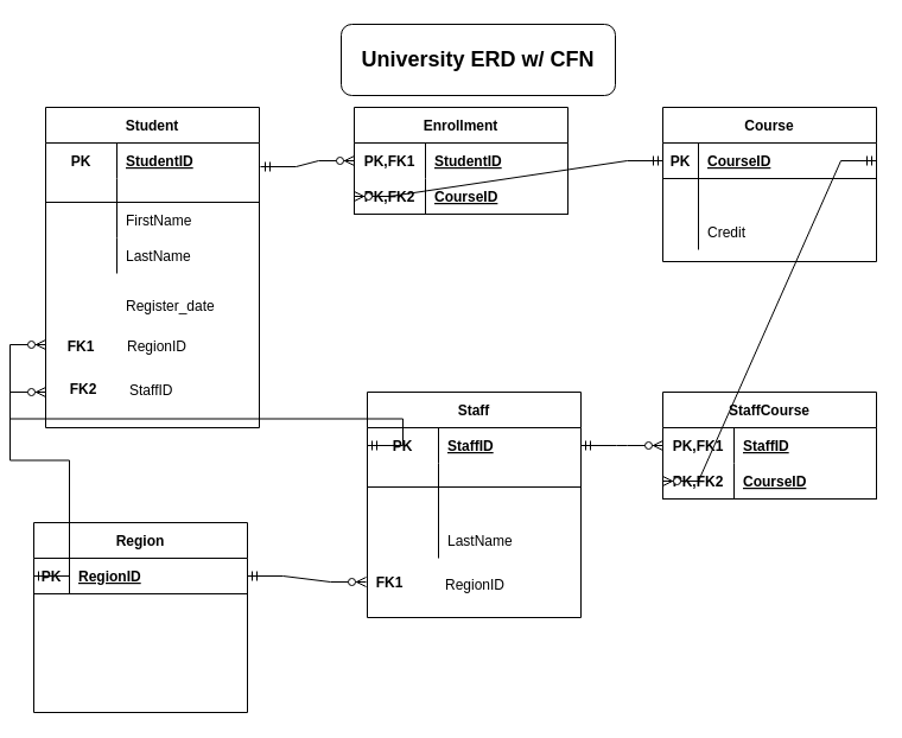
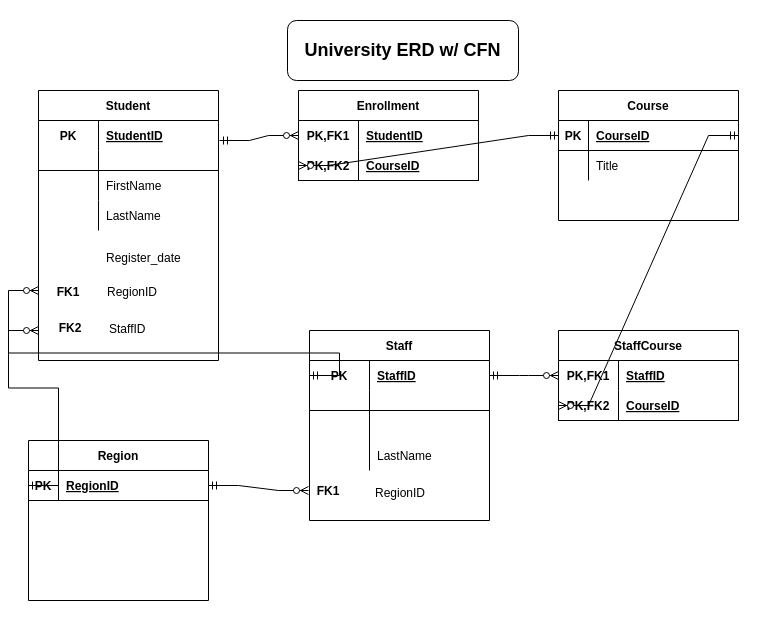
  <mxCell id="0" />
  <mxCell id="1" parent="0" />
  <mxCell id="2" value="Course" style="shape=table;startSize=30;container=1;collapsible=1;childLayout=tableLayout;fixedRows=1;rowLines=0;fontStyle=1;align=center;resizeLast=1;" parent="1" vertex="1"><mxGeometry x="550" y="90" width="180" height="130" as="geometry" /></mxCell>
  <mxCell id="3" value="" style="shape=partialRectangle;collapsible=0;dropTarget=0;pointerEvents=0;fillColor=none;top=0;left=0;bottom=1;right=0;points=[[0,0.5],[1,0.5]];portConstraint=eastwest;" parent="2" vertex="1"><mxGeometry y="30" width="180" height="30" as="geometry" /></mxCell>
  <mxCell id="4" value="PK" style="shape=partialRectangle;connectable=0;fillColor=none;top=0;left=0;bottom=0;right=0;fontStyle=1;overflow=hidden;" parent="3" vertex="1"><mxGeometry width="30" height="30" as="geometry"><mxRectangle width="30" height="30" as="alternateBounds" /></mxGeometry></mxCell>
  <mxCell id="5" value="CourseID" style="shape=partialRectangle;connectable=0;fillColor=none;top=0;left=0;bottom=0;right=0;align=left;spacingLeft=6;fontStyle=5;overflow=hidden;" parent="3" vertex="1"><mxGeometry x="30" width="150" height="30" as="geometry"><mxRectangle width="150" height="30" as="alternateBounds" /></mxGeometry></mxCell>
  <mxCell id="6" value="" style="shape=partialRectangle;collapsible=0;dropTarget=0;pointerEvents=0;fillColor=none;top=0;left=0;bottom=0;right=0;points=[[0,0.5],[1,0.5]];portConstraint=eastwest;" parent="2" vertex="1"><mxGeometry y="60" width="180" height="30" as="geometry" /></mxCell>
  <mxCell id="7" value="" style="shape=partialRectangle;connectable=0;fillColor=none;top=0;left=0;bottom=0;right=0;editable=1;overflow=hidden;" parent="6" vertex="1"><mxGeometry width="30" height="30" as="geometry"><mxRectangle width="30" height="30" as="alternateBounds" /></mxGeometry></mxCell>
+ <mxCell id="8" value="Title" style="shape=partialRectangle;connectable=0;fillColor=none;top=0;left=0;bottom=0;right=0;align=left;spacingLeft=6;overflow=hidden;" parent="6" vertex="1"><mxGeometry x="30" width="150" height="30" as="geometry"><mxRectangle width="150" height="30" as="alternateBounds" /></mxGeometry></mxCell>
  <mxCell id="9" value="" style="shape=partialRectangle;collapsible=0;dropTarget=0;pointerEvents=0;fillColor=none;top=0;left=0;bottom=0;right=0;points=[[0,0.5],[1,0.5]];portConstraint=eastwest;" parent="2" vertex="1"><mxGeometry y="90" width="180" height="30" as="geometry" /></mxCell>
  <mxCell id="10" value="" style="shape=partialRectangle;connectable=0;fillColor=none;top=0;left=0;bottom=0;right=0;editable=1;overflow=hidden;" parent="9" vertex="1"><mxGeometry width="30" height="30" as="geometry"><mxRectangle width="30" height="30" as="alternateBounds" /></mxGeometry></mxCell>
- <mxCell id="11" value="Credit" style="shape=partialRectangle;connectable=0;fillColor=none;top=0;left=0;bottom=0;right=0;align=left;spacingLeft=6;overflow=hidden;" parent="9" vertex="1"><mxGeometry x="30" width="150" height="30" as="geometry"><mxRectangle width="150" height="30" as="alternateBounds" /></mxGeometry></mxCell>
  <mxCell id="12" value="Region" style="shape=table;startSize=30;container=1;collapsible=1;childLayout=tableLayout;fixedRows=1;rowLines=0;fontStyle=1;align=center;resizeLast=1;" parent="1" vertex="1"><mxGeometry x="20" y="440" width="180" height="160" as="geometry" /></mxCell>
  <mxCell id="13" value="" style="shape=partialRectangle;collapsible=0;dropTarget=0;pointerEvents=0;fillColor=none;top=0;left=0;bottom=1;right=0;points=[[0,0.5],[1,0.5]];portConstraint=eastwest;" vertex="1" parent="12"><mxGeometry y="30" width="180" height="30" as="geometry" /></mxCell>
  <mxCell id="14" value="PK" style="shape=partialRectangle;connectable=0;fillColor=none;top=0;left=0;bottom=0;right=0;fontStyle=1;overflow=hidden;" vertex="1" parent="13"><mxGeometry width="30" height="30" as="geometry"><mxRectangle width="30" height="30" as="alternateBounds" /></mxGeometry></mxCell>
  <mxCell id="15" value="RegionID" style="shape=partialRectangle;connectable=0;fillColor=none;top=0;left=0;bottom=0;right=0;align=left;spacingLeft=6;fontStyle=5;overflow=hidden;" vertex="1" parent="13"><mxGeometry x="30" width="150" height="30" as="geometry"><mxRectangle width="150" height="30" as="alternateBounds" /></mxGeometry></mxCell>
  <mxCell id="16" value="" style="shape=partialRectangle;collapsible=0;dropTarget=0;pointerEvents=0;fillColor=none;top=0;left=0;bottom=0;right=0;points=[[0,0.5],[1,0.5]];portConstraint=eastwest;" parent="12" vertex="1"><mxGeometry y="60" width="180" height="30" as="geometry" /></mxCell>
  <mxCell id="17" value="" style="shape=partialRectangle;connectable=0;fillColor=none;top=0;left=0;bottom=0;right=0;editable=1;overflow=hidden;" parent="16" vertex="1"><mxGeometry width="30" height="30" as="geometry"><mxRectangle width="30" height="30" as="alternateBounds" /></mxGeometry></mxCell>
  <mxCell id="18" value="Student" style="shape=table;startSize=30;container=1;collapsible=1;childLayout=tableLayout;fixedRows=1;rowLines=0;fontStyle=1;align=center;resizeLast=1;" parent="1" vertex="1"><mxGeometry x="30" y="90" width="180" height="270" as="geometry" /></mxCell>
  <mxCell id="19" value="" style="shape=partialRectangle;collapsible=0;dropTarget=0;pointerEvents=0;fillColor=none;top=0;left=0;bottom=0;right=0;points=[[0,0.5],[1,0.5]];portConstraint=eastwest;" parent="18" vertex="1"><mxGeometry y="30" width="180" height="30" as="geometry" /></mxCell>
  <mxCell id="20" value="PK" style="shape=partialRectangle;connectable=0;fillColor=none;top=0;left=0;bottom=0;right=0;fontStyle=1;overflow=hidden;" parent="19" vertex="1"><mxGeometry width="60" height="30" as="geometry"><mxRectangle width="60" height="30" as="alternateBounds" /></mxGeometry></mxCell>
  <mxCell id="21" value="StudentID" style="shape=partialRectangle;connectable=0;fillColor=none;top=0;left=0;bottom=0;right=0;align=left;spacingLeft=6;fontStyle=5;overflow=hidden;" parent="19" vertex="1"><mxGeometry x="60" width="120" height="30" as="geometry"><mxRectangle width="120" height="30" as="alternateBounds" /></mxGeometry></mxCell>
  <mxCell id="22" value="" style="shape=partialRectangle;collapsible=0;dropTarget=0;pointerEvents=0;fillColor=none;top=0;left=0;bottom=1;right=0;points=[[0,0.5],[1,0.5]];portConstraint=eastwest;" parent="18" vertex="1"><mxGeometry y="60" width="180" height="20" as="geometry" /></mxCell>
  <mxCell id="23" value="" style="shape=partialRectangle;connectable=0;fillColor=none;top=0;left=0;bottom=0;right=0;fontStyle=1;overflow=hidden;" parent="22" vertex="1"><mxGeometry width="60" height="20" as="geometry"><mxRectangle width="60" height="20" as="alternateBounds" /></mxGeometry></mxCell>
  <mxCell id="24" value="" style="shape=partialRectangle;connectable=0;fillColor=none;top=0;left=0;bottom=0;right=0;align=left;spacingLeft=6;fontStyle=5;overflow=hidden;" parent="22" vertex="1"><mxGeometry x="60" width="120" height="20" as="geometry"><mxRectangle width="120" height="20" as="alternateBounds" /></mxGeometry></mxCell>
  <mxCell id="25" value="" style="shape=partialRectangle;collapsible=0;dropTarget=0;pointerEvents=0;fillColor=none;top=0;left=0;bottom=0;right=0;points=[[0,0.5],[1,0.5]];portConstraint=eastwest;" parent="18" vertex="1"><mxGeometry y="80" width="180" height="30" as="geometry" /></mxCell>
  <mxCell id="26" value="" style="shape=partialRectangle;connectable=0;fillColor=none;top=0;left=0;bottom=0;right=0;editable=1;overflow=hidden;" parent="25" vertex="1"><mxGeometry width="60" height="30" as="geometry"><mxRectangle width="60" height="30" as="alternateBounds" /></mxGeometry></mxCell>
  <mxCell id="27" value="FirstName" style="shape=partialRectangle;connectable=0;fillColor=none;top=0;left=0;bottom=0;right=0;align=left;spacingLeft=6;overflow=hidden;" parent="25" vertex="1"><mxGeometry x="60" width="120" height="30" as="geometry"><mxRectangle width="120" height="30" as="alternateBounds" /></mxGeometry></mxCell>
  <mxCell id="28" value="" style="shape=partialRectangle;collapsible=0;dropTarget=0;pointerEvents=0;fillColor=none;top=0;left=0;bottom=0;right=0;points=[[0,0.5],[1,0.5]];portConstraint=eastwest;" parent="18" vertex="1"><mxGeometry y="110" width="180" height="30" as="geometry" /></mxCell>
  <mxCell id="29" value="" style="shape=partialRectangle;connectable=0;fillColor=none;top=0;left=0;bottom=0;right=0;editable=1;overflow=hidden;" parent="28" vertex="1"><mxGeometry width="60" height="30" as="geometry"><mxRectangle width="60" height="30" as="alternateBounds" /></mxGeometry></mxCell>
  <mxCell id="30" value="LastName" style="shape=partialRectangle;connectable=0;fillColor=none;top=0;left=0;bottom=0;right=0;align=left;spacingLeft=6;overflow=hidden;" parent="28" vertex="1"><mxGeometry x="60" width="120" height="30" as="geometry"><mxRectangle width="120" height="30" as="alternateBounds" /></mxGeometry></mxCell>
  <mxCell id="31" value="FK1" style="shape=partialRectangle;connectable=0;fillColor=none;top=0;left=0;bottom=0;right=0;fontStyle=1;overflow=hidden;" parent="1" vertex="1"><mxGeometry x="30" y="276" width="60" height="30" as="geometry"><mxRectangle width="60" height="30" as="alternateBounds" /></mxGeometry></mxCell>
  <mxCell id="32" value="Register_date" style="shape=partialRectangle;connectable=0;fillColor=none;top=0;left=0;bottom=0;right=0;align=left;spacingLeft=6;overflow=hidden;" parent="1" vertex="1"><mxGeometry x="90" y="242" width="120" height="30" as="geometry"><mxRectangle width="120" height="30" as="alternateBounds" /></mxGeometry></mxCell>
  <mxCell id="33" value="RegionID" style="shape=partialRectangle;connectable=0;fillColor=none;top=0;left=0;bottom=0;right=0;align=left;spacingLeft=6;overflow=hidden;" parent="1" vertex="1"><mxGeometry x="91" y="276" width="120" height="30" as="geometry"><mxRectangle width="120" height="30" as="alternateBounds" /></mxGeometry></mxCell>
  <mxCell id="34" value="StaffID" style="shape=partialRectangle;connectable=0;fillColor=none;top=0;left=0;bottom=0;right=0;align=left;spacingLeft=6;overflow=hidden;" parent="1" vertex="1"><mxGeometry x="93" y="313" width="120" height="30" as="geometry"><mxRectangle width="120" height="30" as="alternateBounds" /></mxGeometry></mxCell>
  <mxCell id="35" value="FK2" style="shape=partialRectangle;connectable=0;fillColor=none;top=0;left=0;bottom=0;right=0;fontStyle=1;overflow=hidden;" parent="1" vertex="1"><mxGeometry x="32" y="312" width="60" height="30" as="geometry"><mxRectangle width="60" height="30" as="alternateBounds" /></mxGeometry></mxCell>
  <mxCell id="36" value="Enrollment" style="shape=table;startSize=30;container=1;collapsible=1;childLayout=tableLayout;fixedRows=1;rowLines=0;fontStyle=1;align=center;resizeLast=1;" parent="1" vertex="1"><mxGeometry x="290" y="90" width="180" height="90" as="geometry" /></mxCell>
  <mxCell id="37" value="" style="shape=partialRectangle;collapsible=0;dropTarget=0;pointerEvents=0;fillColor=none;top=0;left=0;bottom=0;right=0;points=[[0,0.5],[1,0.5]];portConstraint=eastwest;" parent="36" vertex="1"><mxGeometry y="30" width="180" height="30" as="geometry" /></mxCell>
  <mxCell id="38" value="PK,FK1" style="shape=partialRectangle;connectable=0;fillColor=none;top=0;left=0;bottom=0;right=0;fontStyle=1;overflow=hidden;" parent="37" vertex="1"><mxGeometry width="60" height="30" as="geometry"><mxRectangle width="60" height="30" as="alternateBounds" /></mxGeometry></mxCell>
  <mxCell id="39" value="StudentID" style="shape=partialRectangle;connectable=0;fillColor=none;top=0;left=0;bottom=0;right=0;align=left;spacingLeft=6;fontStyle=5;overflow=hidden;" parent="37" vertex="1"><mxGeometry x="60" width="120" height="30" as="geometry"><mxRectangle width="120" height="30" as="alternateBounds" /></mxGeometry></mxCell>
  <mxCell id="40" value="" style="shape=partialRectangle;collapsible=0;dropTarget=0;pointerEvents=0;fillColor=none;top=0;left=0;bottom=1;right=0;points=[[0,0.5],[1,0.5]];portConstraint=eastwest;" parent="36" vertex="1"><mxGeometry y="60" width="180" height="30" as="geometry" /></mxCell>
  <mxCell id="41" value="PK,FK2" style="shape=partialRectangle;connectable=0;fillColor=none;top=0;left=0;bottom=0;right=0;fontStyle=1;overflow=hidden;" parent="40" vertex="1"><mxGeometry width="60" height="30" as="geometry"><mxRectangle width="60" height="30" as="alternateBounds" /></mxGeometry></mxCell>
  <mxCell id="42" value="CourseID" style="shape=partialRectangle;connectable=0;fillColor=none;top=0;left=0;bottom=0;right=0;align=left;spacingLeft=6;fontStyle=5;overflow=hidden;" parent="40" vertex="1"><mxGeometry x="60" width="120" height="30" as="geometry"><mxRectangle width="120" height="30" as="alternateBounds" /></mxGeometry></mxCell>
  <mxCell id="43" value="Staff" style="shape=table;startSize=30;container=1;collapsible=1;childLayout=tableLayout;fixedRows=1;rowLines=0;fontStyle=1;align=center;resizeLast=1;" parent="1" vertex="1"><mxGeometry x="301" y="330" width="180" height="190" as="geometry" /></mxCell>
  <mxCell id="44" value="" style="shape=partialRectangle;collapsible=0;dropTarget=0;pointerEvents=0;fillColor=none;top=0;left=0;bottom=0;right=0;points=[[0,0.5],[1,0.5]];portConstraint=eastwest;" parent="43" vertex="1"><mxGeometry y="30" width="180" height="30" as="geometry" /></mxCell>
  <mxCell id="45" value="PK" style="shape=partialRectangle;connectable=0;fillColor=none;top=0;left=0;bottom=0;right=0;fontStyle=1;overflow=hidden;" parent="44" vertex="1"><mxGeometry width="60" height="30" as="geometry"><mxRectangle width="60" height="30" as="alternateBounds" /></mxGeometry></mxCell>
  <mxCell id="46" value="StaffID" style="shape=partialRectangle;connectable=0;fillColor=none;top=0;left=0;bottom=0;right=0;align=left;spacingLeft=6;fontStyle=5;overflow=hidden;" parent="44" vertex="1"><mxGeometry x="60" width="120" height="30" as="geometry"><mxRectangle width="120" height="30" as="alternateBounds" /></mxGeometry></mxCell>
  <mxCell id="47" value="" style="shape=partialRectangle;collapsible=0;dropTarget=0;pointerEvents=0;fillColor=none;top=0;left=0;bottom=1;right=0;points=[[0,0.5],[1,0.5]];portConstraint=eastwest;" parent="43" vertex="1"><mxGeometry y="60" width="180" height="20" as="geometry" /></mxCell>
  <mxCell id="48" value="" style="shape=partialRectangle;connectable=0;fillColor=none;top=0;left=0;bottom=0;right=0;fontStyle=1;overflow=hidden;" parent="47" vertex="1"><mxGeometry width="60" height="20" as="geometry"><mxRectangle width="60" height="20" as="alternateBounds" /></mxGeometry></mxCell>
  <mxCell id="49" value="" style="shape=partialRectangle;connectable=0;fillColor=none;top=0;left=0;bottom=0;right=0;align=left;spacingLeft=6;fontStyle=5;overflow=hidden;" parent="47" vertex="1"><mxGeometry x="60" width="120" height="20" as="geometry"><mxRectangle width="120" height="20" as="alternateBounds" /></mxGeometry></mxCell>
  <mxCell id="50" value="" style="shape=partialRectangle;collapsible=0;dropTarget=0;pointerEvents=0;fillColor=none;top=0;left=0;bottom=0;right=0;points=[[0,0.5],[1,0.5]];portConstraint=eastwest;" parent="43" vertex="1"><mxGeometry y="80" width="180" height="30" as="geometry" /></mxCell>
  <mxCell id="51" value="" style="shape=partialRectangle;connectable=0;fillColor=none;top=0;left=0;bottom=0;right=0;editable=1;overflow=hidden;" parent="50" vertex="1"><mxGeometry width="60" height="30" as="geometry"><mxRectangle width="60" height="30" as="alternateBounds" /></mxGeometry></mxCell>
  <mxCell id="52" value="" style="shape=partialRectangle;collapsible=0;dropTarget=0;pointerEvents=0;fillColor=none;top=0;left=0;bottom=0;right=0;points=[[0,0.5],[1,0.5]];portConstraint=eastwest;" parent="43" vertex="1"><mxGeometry y="110" width="180" height="30" as="geometry" /></mxCell>
  <mxCell id="53" value="" style="shape=partialRectangle;connectable=0;fillColor=none;top=0;left=0;bottom=0;right=0;editable=1;overflow=hidden;" parent="52" vertex="1"><mxGeometry width="60" height="30" as="geometry"><mxRectangle width="60" height="30" as="alternateBounds" /></mxGeometry></mxCell>
  <mxCell id="54" value="LastName" style="shape=partialRectangle;connectable=0;fillColor=none;top=0;left=0;bottom=0;right=0;align=left;spacingLeft=6;overflow=hidden;" parent="52" vertex="1"><mxGeometry x="60" width="120" height="30" as="geometry"><mxRectangle width="120" height="30" as="alternateBounds" /></mxGeometry></mxCell>
  <mxCell id="55" value="FK1" style="shape=partialRectangle;connectable=0;fillColor=none;top=0;left=0;bottom=0;right=0;fontStyle=1;overflow=hidden;" parent="1" vertex="1"><mxGeometry x="290" y="475" width="60" height="30" as="geometry"><mxRectangle width="60" height="30" as="alternateBounds" /></mxGeometry></mxCell>
  <mxCell id="56" value="RegionID" style="shape=partialRectangle;connectable=0;fillColor=none;top=0;left=0;bottom=0;right=0;align=left;spacingLeft=6;overflow=hidden;" parent="1" vertex="1"><mxGeometry x="359" y="477" width="120" height="30" as="geometry"><mxRectangle width="120" height="30" as="alternateBounds" /></mxGeometry></mxCell>
  <mxCell id="57" value="StaffCourse" style="shape=table;startSize=30;container=1;collapsible=1;childLayout=tableLayout;fixedRows=1;rowLines=0;fontStyle=1;align=center;resizeLast=1;" parent="1" vertex="1"><mxGeometry x="550" y="330" width="180" height="90" as="geometry" /></mxCell>
  <mxCell id="58" value="" style="shape=partialRectangle;collapsible=0;dropTarget=0;pointerEvents=0;fillColor=none;top=0;left=0;bottom=0;right=0;points=[[0,0.5],[1,0.5]];portConstraint=eastwest;" parent="57" vertex="1"><mxGeometry y="30" width="180" height="30" as="geometry" /></mxCell>
  <mxCell id="59" value="PK,FK1" style="shape=partialRectangle;connectable=0;fillColor=none;top=0;left=0;bottom=0;right=0;fontStyle=1;overflow=hidden;" parent="58" vertex="1"><mxGeometry width="60" height="30" as="geometry"><mxRectangle width="60" height="30" as="alternateBounds" /></mxGeometry></mxCell>
  <mxCell id="60" value="StaffID" style="shape=partialRectangle;connectable=0;fillColor=none;top=0;left=0;bottom=0;right=0;align=left;spacingLeft=6;fontStyle=5;overflow=hidden;" parent="58" vertex="1"><mxGeometry x="60" width="120" height="30" as="geometry"><mxRectangle width="120" height="30" as="alternateBounds" /></mxGeometry></mxCell>
  <mxCell id="61" value="" style="shape=partialRectangle;collapsible=0;dropTarget=0;pointerEvents=0;fillColor=none;top=0;left=0;bottom=1;right=0;points=[[0,0.5],[1,0.5]];portConstraint=eastwest;" parent="57" vertex="1"><mxGeometry y="60" width="180" height="30" as="geometry" /></mxCell>
  <mxCell id="62" value="PK,FK2" style="shape=partialRectangle;connectable=0;fillColor=none;top=0;left=0;bottom=0;right=0;fontStyle=1;overflow=hidden;" parent="61" vertex="1"><mxGeometry width="60" height="30" as="geometry"><mxRectangle width="60" height="30" as="alternateBounds" /></mxGeometry></mxCell>
  <mxCell id="63" value="CourseID" style="shape=partialRectangle;connectable=0;fillColor=none;top=0;left=0;bottom=0;right=0;align=left;spacingLeft=6;fontStyle=5;overflow=hidden;" parent="61" vertex="1"><mxGeometry x="60" width="120" height="30" as="geometry"><mxRectangle width="120" height="30" as="alternateBounds" /></mxGeometry></mxCell>
  <mxCell id="64" value="" style="edgeStyle=entityRelationEdgeStyle;fontSize=12;html=1;endArrow=ERzeroToMany;startArrow=ERmandOne;rounded=0;entryX=0;entryY=0.5;entryDx=0;entryDy=0;" parent="1" target="37" edge="1"><mxGeometry width="100" height="100" relative="1" as="geometry"><mxPoint x="211" y="140" as="sourcePoint" /><mxPoint x="311" y="40" as="targetPoint" /></mxGeometry></mxCell>
  <mxCell id="65" value="" style="edgeStyle=entityRelationEdgeStyle;fontSize=12;html=1;endArrow=ERzeroToMany;startArrow=ERmandOne;rounded=0;entryX=0;entryY=0.5;entryDx=0;entryDy=0;" parent="1" source="3" target="40" edge="1"><mxGeometry width="100" height="100" relative="1" as="geometry"><mxPoint x="410" y="280" as="sourcePoint" /><mxPoint x="510" y="180" as="targetPoint" /></mxGeometry></mxCell>
  <mxCell id="66" value="" style="edgeStyle=entityRelationEdgeStyle;fontSize=12;html=1;endArrow=ERzeroToMany;startArrow=ERmandOne;rounded=0;entryX=0;entryY=0.5;entryDx=0;entryDy=0;exitX=1;exitY=0.5;exitDx=0;exitDy=0;" parent="1" source="3" target="61" edge="1"><mxGeometry width="100" height="100" relative="1" as="geometry"><mxPoint x="290" y="310" as="sourcePoint" /><mxPoint x="390" y="210" as="targetPoint" /></mxGeometry></mxCell>
  <mxCell id="67" value="" style="edgeStyle=entityRelationEdgeStyle;fontSize=12;html=1;endArrow=ERzeroToMany;startArrow=ERmandOne;rounded=0;entryX=0;entryY=0.5;entryDx=0;entryDy=0;exitX=1;exitY=0.5;exitDx=0;exitDy=0;" parent="1" source="44" target="58" edge="1"><mxGeometry width="100" height="100" relative="1" as="geometry"><mxPoint x="290" y="310" as="sourcePoint" /><mxPoint x="390" y="210" as="targetPoint" /></mxGeometry></mxCell>
  <mxCell id="68" value="" style="edgeStyle=entityRelationEdgeStyle;fontSize=12;html=1;endArrow=ERzeroToMany;startArrow=ERmandOne;rounded=0;" parent="1" edge="1"><mxGeometry width="100" height="100" relative="1" as="geometry"><mxPoint x="200" y="485" as="sourcePoint" /><mxPoint x="300" y="490" as="targetPoint" /></mxGeometry></mxCell>
  <mxCell id="69" value="" style="edgeStyle=entityRelationEdgeStyle;fontSize=12;html=1;endArrow=ERzeroToMany;startArrow=ERmandOne;rounded=0;exitX=0;exitY=0.5;exitDx=0;exitDy=0;" parent="1" source="44" edge="1"><mxGeometry width="100" height="100" relative="1" as="geometry"><mxPoint x="290" y="310" as="sourcePoint" /><mxPoint x="30" y="330" as="targetPoint" /></mxGeometry></mxCell>
  <mxCell id="70" value="&lt;font style=&quot;font-size: 18px&quot;&gt;&lt;b&gt;University ERD w/ CFN&lt;/b&gt;&lt;/font&gt;" style="whiteSpace=wrap;html=1;rounded=1;" parent="1" vertex="1"><mxGeometry x="279" width="231" height="60" as="geometry" y="20" /></mxCell>
  <mxCell id="71" value="" style="edgeStyle=entityRelationEdgeStyle;fontSize=12;html=1;endArrow=ERzeroToMany;startArrow=ERmandOne;rounded=0;exitX=0;exitY=0.5;exitDx=0;exitDy=0;" edge="1" parent="1" source="13"><mxGeometry width="100" height="100" relative="1" as="geometry"><mxPoint x="-70" y="390" as="sourcePoint" /><mxPoint x="30" y="290" as="targetPoint" /></mxGeometry></mxCell>
